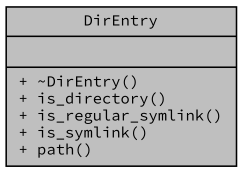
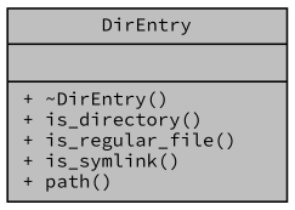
  digraph {
    fontname="Source Code Pro"
-   n1 [color=black fillcolor=grey75 fontcolor=black fontname="Source Code Pro" fontsize=10 height=0.2 label="{DirEntry\n||+ ~DirEntry()\l+ is_directory()\l+ is_regular_symlink()\l+ is_symlink()\l+ path()\l}" shape=record style=filled width=0.4]
+   n1 [color=black fillcolor=grey75 fontcolor=black fontname="Source Code Pro" fontsize=10 height=0.2 label="{DirEntry\n||+ ~DirEntry()\l+ is_directory()\l+ is_regular_file()\l+ is_symlink()\l+ path()\l}" shape=record style=filled width=0.4]
  }
